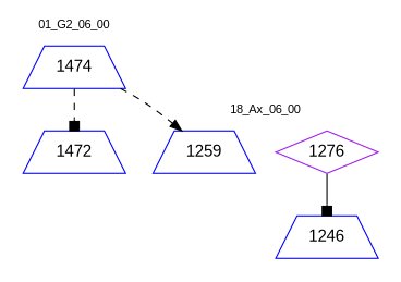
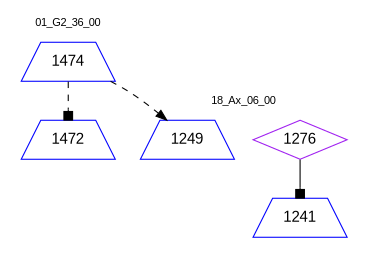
  digraph {
    fontname="Liberation Sans"
    node [color=blue fontname="Liberation Sans" shape=trapezium]
    edge [arrowhead=box color=black fontname="Liberation Sans" style=dashed]
    n1 [color=purple label=1276 shape=diamond]
-   n2 [label=1246]
-   n3 [label=1259]
+   n2 [label=1241]
+   n3 [label=1249]
    n4 [label=1474]
    n5 [label=1472]
    subgraph cluster_1 {
      color=white
      fontsize=10
      label="18_Ax_06_00"
      n1
      n2
      n3
    }
    subgraph cluster_2 {
      color=white
      fontsize=10
-     label="01_G2_06_00"
+     label="01_G2_36_00"
      n4
      n5
    }
    n1 -> n2 [style=solid]
    n4 -> n3 [arrowhead=normal]
    n4 -> n5
  }
